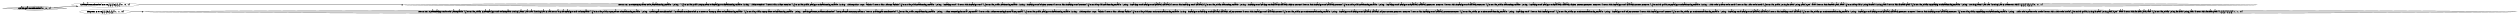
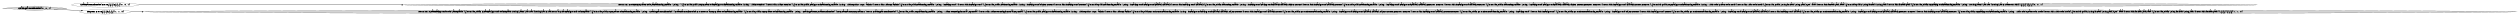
  digraph {
    rankdir=LR
    node [fillcolor=lightgray shape=ellipse style=filled]
    edge [style=bold]
    n1 [label="return new ProtectACLCreateModeStatPathAndBytesable<String>(){@Override public ACLCreateModeBackgroundPathAndBytesable<String> withProtection(){return this.withProtection()}@Override public BackgroundPathAndBytesable<String> withACL(List<ACL> aclList){return this.withACL(aclList)}@Override public PathAndBytesable<String> inBackground(){return this.inBackground()}@Override public PathAndBytesable<String> inBackground(Object context){return this.inBackground(context)}@Override public PathAndBytesable<String> inBackground(BackgroundCallback callback){return this.inBackground(callback)}@Override public PathAndBytesable<String> inBackground(BackgroundCallback callback,Object context){return this.inBackground(callback,context)}@Override public PathAndBytesable<String> inBackground(BackgroundCallback callback,Executor executor){return this.inBackground(callback,executor)}@Override public PathAndBytesable<String> inBackground(BackgroundCallback callback,Object context,Executor executor){return this.inBackground(callback,context,executor)}@Override public ACLBackgroundPathAndBytesable<String> withMode(CreateMode mode){return this.withMode(mode)}@Override public String forPath(String path,byte(( data){return this.forPath(path,data)}@Override public String forPath(String path){return this.forPath(path)}@Override public ACLBackgroundPathAndBytesable<String> storingStatIn(Stat stat){storingStat = statreturn this}}@@@4@@@['0', '0', '1']"]
    n2 [fillcolor=white label="createParentsIfNeeded = true@@@3@@@['0', '0', '1']"]
    n3 [fillcolor=white label="compress = true@@@3@@@['1', '1', '0']"]
    n4 [label="return new CreateBackgroundModeStatACLable(){@Override public CreateBackgroundModeACLable storingStatIn(Stat stat){storingStat = statreturn asCreateBackgroundModeACLable()}@Override public ACLCreateModePathAndBytesable<String> creatingParentsIfNeeded(){createParentsIfNeeded = truereturn asACLCreateModePathAndBytesable()}@Override public ACLCreateModePathAndBytesable<String> creatingParentContainersIfNeeded(){setCreateParentsAsContainers()return creatingParentsIfNeeded()}@Override public ACLPathAndBytesable<String> withProtectedEphemeralSequential(){return this.withProtectedEphemeralSequential()}@Override public BackgroundPathAndBytesable<String> withACL(List<ACL> aclList){return this.withACL(aclList)}@Override public ErrorListenerPathAndBytesable<String> inBackground(BackgroundCallback callback,Object context){return this.inBackground(callback,context)}@Override public ErrorListenerPathAndBytesable<String> inBackground(BackgroundCallback callback,Object context,Executor executor){return this.inBackground(callback,context,executor)}@Override public ErrorListenerPathAndBytesable<String> inBackground(){return this.inBackground()}@Override public ErrorListenerPathAndBytesable<String> inBackground(Object context){return this.inBackground(context)}@Override public ErrorListenerPathAndBytesable<String> inBackground(BackgroundCallback callback){return this.inBackground(callback)}@Override public ErrorListenerPathAndBytesable<String> inBackground(BackgroundCallback callback,Executor executor){return this.inBackground(callback,executor)}@Override public ACLBackgroundPathAndBytesable<String> withMode(CreateMode mode){return this.withMode(mode)}@Override public String forPath(String path,byte(( data){return this.forPath(path,data)}@Override public String forPath(String path){return this.forPath(path)}}@@@4@@@['1', '1', '0']"]
    n5 [label="creatingParentsIfNeeded['0', '0', '1']" shape=diamond]
    n2 -> n1
    n3 -> n4
-   n5 -> n2
+   n5 -> n3
  }
